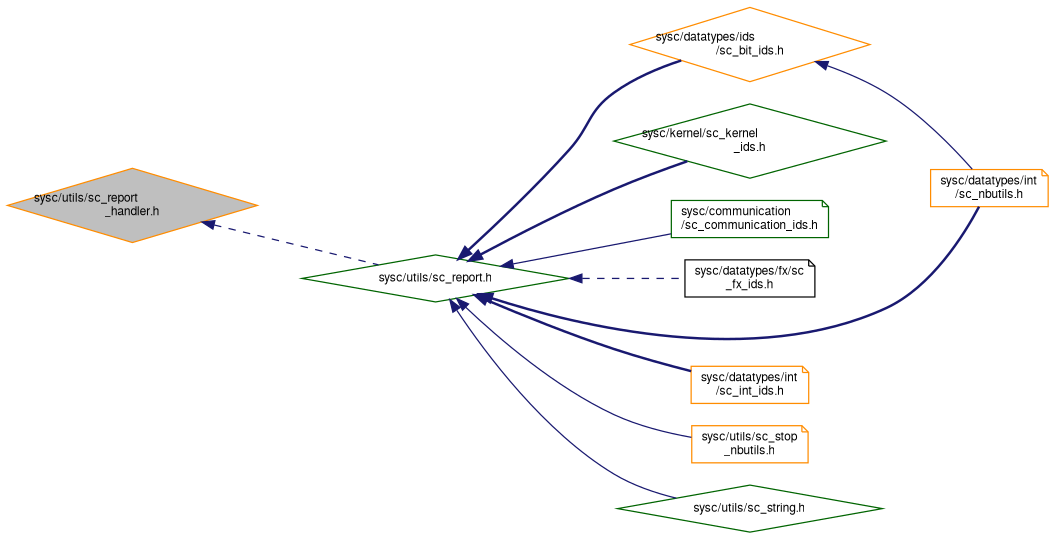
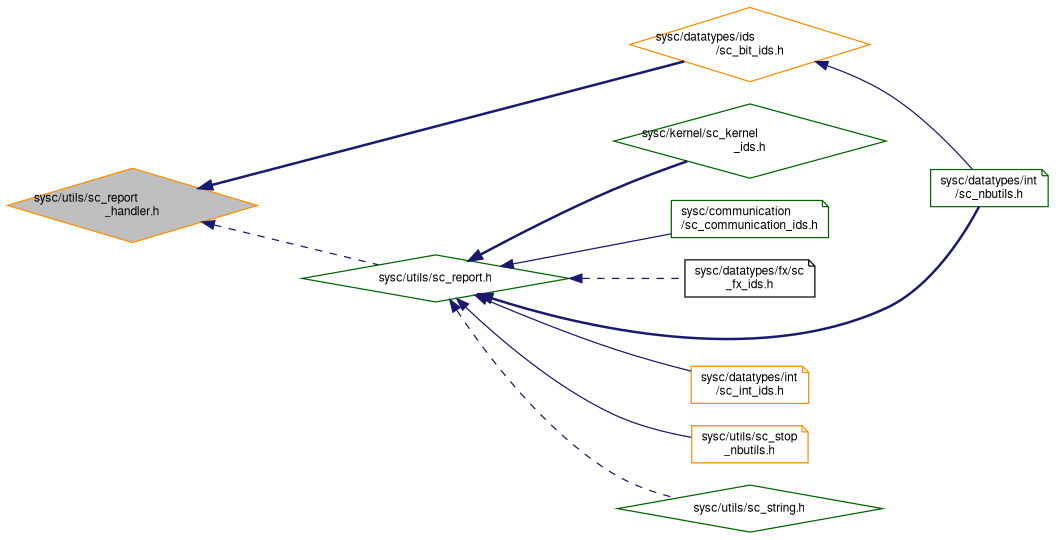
  digraph {
    rankdir=LR
    node [color=darkorange fillcolor=white fontname=FreeSans fontsize=10 shape=diamond style=filled]
    edge [color=midnightblue dir=back fontname=FreeSans fontsize=10 labelfontname=FreeSans labelfontsize=10 style=solid]
    n1 [fillcolor=grey75 fontcolor=black height=0.2 label="sysc/utils/sc_report\l_handler.h" width=0.4]
    n2 [color=darkgreen height=0.2 label="sysc/utils/sc_report.h" width=0.4]
    n3 [color=darkgreen height=0.2 label="sysc/kernel/sc_kernel\l_ids.h" width=0.4]
    n4 [color=darkgreen height=0.2 label="sysc/communication\l/sc_communication_ids.h" shape=note width=0.4]
    n5 [color=black height=0.2 label="sysc/datatypes/fx/sc\l_fx_ids.h" shape=note width=0.4]
    n6 [height=0.2 label="sysc/datatypes/ids\l/sc_bit_ids.h" width=0.4]
-   n7 [height=0.2 label="sysc/datatypes/int\l/sc_nbutils.h" shape=note width=0.4]
+   n7 [color=darkgreen height=0.2 label="sysc/datatypes/int\l/sc_nbutils.h" shape=note width=0.4]
    n8 [height=0.2 label="sysc/datatypes/int\l/sc_int_ids.h" shape=note width=0.4]
    n9 [height=0.2 label="sysc/utils/sc_stop\l_nbutils.h" shape=note width=0.4]
    n10 [color=darkgreen height=0.2 label="sysc/utils/sc_string.h" width=0.4]
    n1 -> n2 [style=dashed]
    n2 -> n3 [style=bold]
    n2 -> n4
    n2 -> n5 [style=dashed]
-   n2 -> n6 [style=bold]
+   n1 -> n6 [style=bold]
    n2 -> n7 [style=bold]
-   n2 -> n8 [style=bold]
+   n2 -> n8
    n2 -> n9
-   n2 -> n10
+   n2 -> n10 [style=dashed]
    n6 -> n7
  }
